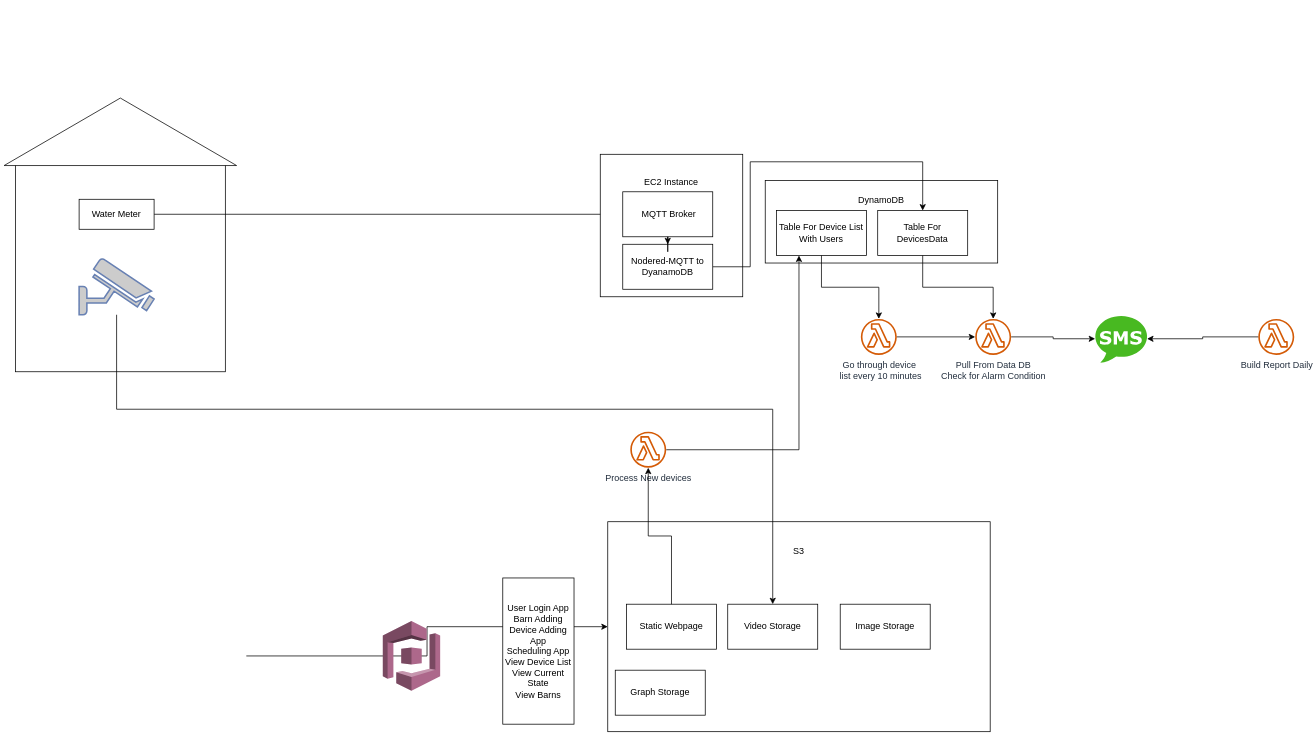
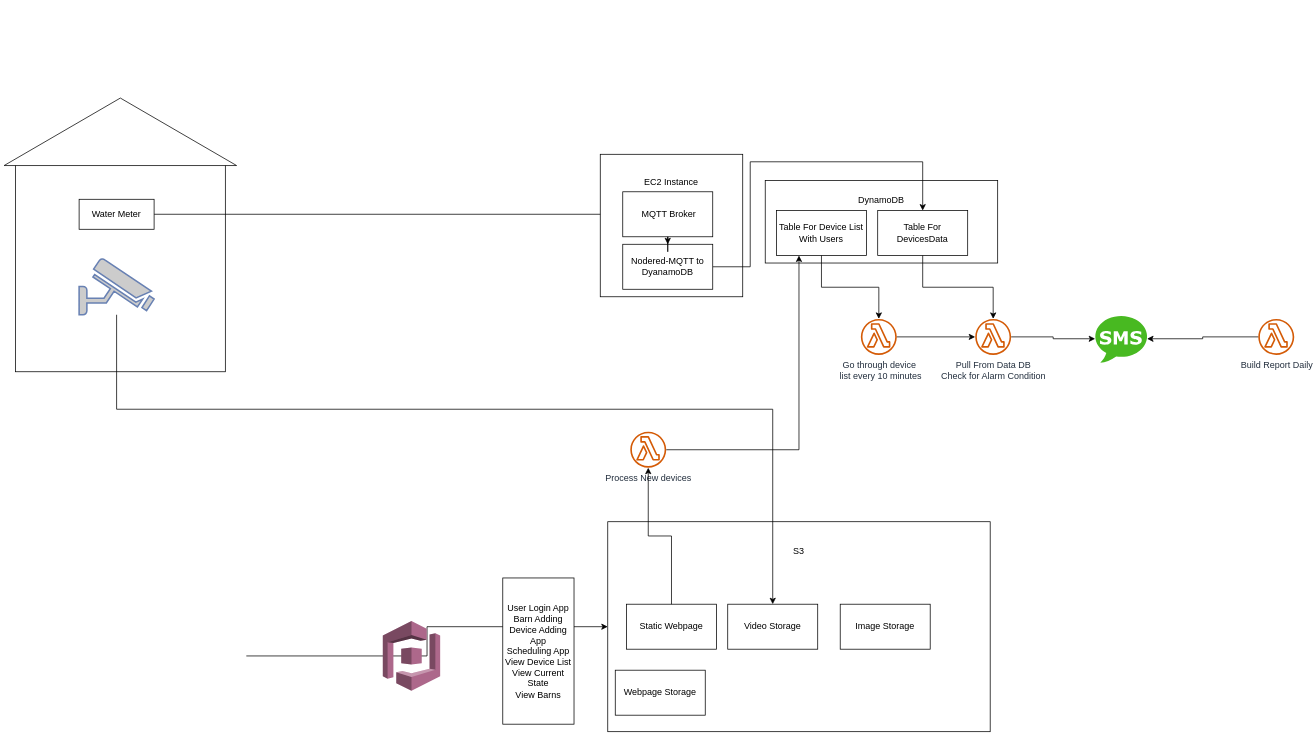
  <mxCell id="0" />
  <mxCell id="1" parent="0" />
  <mxCell id="2" value="" style="group" vertex="1" connectable="0" parent="1"><mxGeometry x="1020" y="240" width="310" height="110" as="geometry" /></mxCell>
  <mxCell id="3" value="DynamoDB&lt;br&gt;&lt;br&gt;&lt;br&gt;&lt;br&gt;&lt;br&gt;" style="rounded=0;whiteSpace=wrap;html=1;" vertex="1" parent="2"><mxGeometry width="310" height="110" as="geometry" /></mxCell>
  <mxCell id="4" value="Table For Device List&lt;br&gt;With Users" style="rounded=0;whiteSpace=wrap;html=1;" vertex="1" parent="2"><mxGeometry x="15" y="40" width="120" height="60" as="geometry" /></mxCell>
  <mxCell id="5" value="Table For DevicesData" style="rounded=0;whiteSpace=wrap;html=1;" vertex="1" parent="2"><mxGeometry x="150" y="40" width="120" height="60" as="geometry" /></mxCell>
  <mxCell id="6" value="" style="whiteSpace=wrap;html=1;aspect=fixed;" vertex="1" parent="1"><mxGeometry x="20" y="215" width="280" height="280" as="geometry" /></mxCell>
  <mxCell id="7" value="" style="triangle;whiteSpace=wrap;html=1;rotation=-90;" vertex="1" parent="1"><mxGeometry x="115" y="20" width="90" height="310" as="geometry" /></mxCell>
  <mxCell id="8" style="edgeStyle=orthogonalEdgeStyle;rounded=0;orthogonalLoop=1;jettySize=auto;html=1;exitX=1;exitY=0.5;exitDx=0;exitDy=0;entryX=0;entryY=0.5;entryDx=0;entryDy=0;" edge="1" parent="1" source="9" target="23"><mxGeometry relative="1" as="geometry" /></mxCell>
  <mxCell id="9" value="Water Meter" style="rounded=0;whiteSpace=wrap;html=1;" vertex="1" parent="1"><mxGeometry x="105" y="265" width="100" height="40" as="geometry" /></mxCell>
  <mxCell id="10" style="edgeStyle=orthogonalEdgeStyle;rounded=0;orthogonalLoop=1;jettySize=auto;html=1;exitX=1;exitY=0.5;exitDx=0;exitDy=0;entryX=0;entryY=0.5;entryDx=0;entryDy=0;" edge="1" parent="1" source="11" target="13"><mxGeometry relative="1" as="geometry" /></mxCell>
  <mxCell id="11" value="" style="shape=image;html=1;verticalAlign=top;verticalLabelPosition=bottom;labelBackgroundColor=#ffffff;imageAspect=0;aspect=fixed;image=https://cdn0.iconfinder.com/data/icons/google-material-design-3-0/48/ic_face_48px-128.png" vertex="1" parent="1"><mxGeometry x="230" y="825" width="98" height="98" as="geometry" /></mxCell>
  <mxCell id="12" value="" style="group" vertex="1" connectable="0" parent="1"><mxGeometry x="810" y="695" width="510" height="280" as="geometry" /></mxCell>
  <mxCell id="13" value="S3&lt;br&gt;&lt;br&gt;&lt;br&gt;&lt;br&gt;&lt;br&gt;&lt;br&gt;&lt;br&gt;&lt;br&gt;&lt;br&gt;&lt;br&gt;&lt;br&gt;&lt;br&gt;&lt;br&gt;&lt;br&gt;&lt;br&gt;" style="rounded=0;whiteSpace=wrap;html=1;" vertex="1" parent="12"><mxGeometry width="510" height="280" as="geometry" /></mxCell>
  <mxCell id="14" value="Static Webpage" style="rounded=0;whiteSpace=wrap;html=1;" vertex="1" parent="12"><mxGeometry x="25" y="110" width="120" height="60" as="geometry" /></mxCell>
  <mxCell id="15" value="Video Storage" style="rounded=0;whiteSpace=wrap;html=1;" vertex="1" parent="12"><mxGeometry x="160" y="110" width="120" height="60" as="geometry" /></mxCell>
  <mxCell id="16" value="Image Storage" style="rounded=0;whiteSpace=wrap;html=1;" vertex="1" parent="12"><mxGeometry x="310" y="110" width="120" height="60" as="geometry" /></mxCell>
- <mxCell id="17" value="Graph Storage" style="rounded=0;whiteSpace=wrap;html=1;" vertex="1" parent="12"><mxGeometry x="10" y="198" width="120" height="60" as="geometry" /></mxCell>
+ <mxCell id="17" value="Webpage Storage" style="rounded=0;whiteSpace=wrap;html=1;" vertex="1" parent="12"><mxGeometry x="10" y="198" width="120" height="60" as="geometry" /></mxCell>
  <mxCell id="18" value="" style="outlineConnect=0;dashed=0;verticalLabelPosition=bottom;verticalAlign=top;align=center;html=1;shape=mxgraph.aws3.cognito;fillColor=#AD688B;gradientColor=none;" vertex="1" parent="1"><mxGeometry x="510" y="827.5" width="76.5" height="93" as="geometry" /></mxCell>
  <mxCell id="19" value="EC2 Instance&lt;br&gt;&lt;br&gt;&lt;br&gt;&lt;br&gt;&lt;br&gt;&lt;br&gt;&lt;br&gt;&lt;br&gt;&lt;br&gt;" style="whiteSpace=wrap;html=1;aspect=fixed;" vertex="1" parent="1"><mxGeometry x="800" y="205" width="190" height="190" as="geometry" /></mxCell>
  <mxCell id="20" style="edgeStyle=orthogonalEdgeStyle;rounded=0;orthogonalLoop=1;jettySize=auto;html=1;entryX=0.5;entryY=0;entryDx=0;entryDy=0;" edge="1" parent="1" source="21" target="5"><mxGeometry relative="1" as="geometry"><Array as="points"><mxPoint x="1000" y="355" /><mxPoint x="1000" y="215" /><mxPoint x="1230" y="215" /></Array></mxGeometry></mxCell>
  <mxCell id="21" value="Nodered-MQTT to DyanamoDB" style="rounded=0;whiteSpace=wrap;html=1;" vertex="1" parent="1"><mxGeometry x="830" y="325" width="120" height="60" as="geometry" /></mxCell>
  <mxCell id="22" style="edgeStyle=orthogonalEdgeStyle;rounded=0;orthogonalLoop=1;jettySize=auto;html=1;exitX=0.5;exitY=1;exitDx=0;exitDy=0;" edge="1" parent="1" source="23" target="21"><mxGeometry relative="1" as="geometry" /></mxCell>
  <mxCell id="23" value="&amp;nbsp;MQTT Broker" style="rounded=0;whiteSpace=wrap;html=1;" vertex="1" parent="1"><mxGeometry x="830" y="255" width="120" height="60" as="geometry" /></mxCell>
  <mxCell id="24" style="edgeStyle=orthogonalEdgeStyle;rounded=0;orthogonalLoop=1;jettySize=auto;html=1;" edge="1" parent="1" source="25" target="32"><mxGeometry relative="1" as="geometry" /></mxCell>
  <mxCell id="25" value="Pull From Data DB&lt;br&gt;Check for Alarm Condition" style="sketch=0;outlineConnect=0;fontColor=#232F3E;gradientColor=none;fillColor=#D45B07;strokeColor=none;dashed=0;verticalLabelPosition=bottom;verticalAlign=top;align=center;html=1;fontSize=12;fontStyle=0;aspect=fixed;pointerEvents=1;shape=mxgraph.aws4.lambda_function;" vertex="1" parent="1"><mxGeometry x="1300" y="424.5" width="48" height="48" as="geometry" /></mxCell>
  <mxCell id="26" value="" style="group" vertex="1" connectable="0" parent="1"><mxGeometry x="1140" y="424.5" width="55.5" height="53" as="geometry" /></mxCell>
  <mxCell id="27" value="Go through device&lt;br&gt;&amp;nbsp;list every 10 minutes" style="sketch=0;outlineConnect=0;fontColor=#232F3E;gradientColor=none;fillColor=#D45B07;strokeColor=none;dashed=0;verticalLabelPosition=bottom;verticalAlign=top;align=center;html=1;fontSize=12;fontStyle=0;aspect=fixed;pointerEvents=1;shape=mxgraph.aws4.lambda_function;" vertex="1" parent="26"><mxGeometry x="7.5" width="48" height="48" as="geometry" /></mxCell>
  <mxCell id="28" value="" style="shape=image;html=1;verticalAlign=top;verticalLabelPosition=bottom;labelBackgroundColor=#ffffff;imageAspect=0;aspect=fixed;image=https://cdn1.iconfinder.com/data/icons/CrystalClear/16x16/actions/recur.png" vertex="1" parent="26"><mxGeometry y="28" width="25" height="25" as="geometry" /></mxCell>
  <mxCell id="29" style="edgeStyle=orthogonalEdgeStyle;rounded=0;orthogonalLoop=1;jettySize=auto;html=1;" edge="1" parent="1" source="27" target="25"><mxGeometry relative="1" as="geometry" /></mxCell>
  <mxCell id="30" style="edgeStyle=orthogonalEdgeStyle;rounded=0;orthogonalLoop=1;jettySize=auto;html=1;exitX=0.5;exitY=1;exitDx=0;exitDy=0;" edge="1" parent="1" source="5" target="25"><mxGeometry relative="1" as="geometry" /></mxCell>
  <mxCell id="31" style="edgeStyle=orthogonalEdgeStyle;rounded=0;orthogonalLoop=1;jettySize=auto;html=1;exitX=0.5;exitY=1;exitDx=0;exitDy=0;" edge="1" parent="1" source="4" target="27"><mxGeometry relative="1" as="geometry" /></mxCell>
  <mxCell id="32" value="" style="dashed=0;outlineConnect=0;html=1;align=center;labelPosition=center;verticalLabelPosition=bottom;verticalAlign=top;shape=mxgraph.weblogos.sms;fillColor=#48B921;strokeColor=none" vertex="1" parent="1"><mxGeometry x="1460" y="419" width="69.2" height="64" as="geometry" /></mxCell>
  <mxCell id="33" style="edgeStyle=orthogonalEdgeStyle;rounded=0;orthogonalLoop=1;jettySize=auto;html=1;entryX=0.5;entryY=0;entryDx=0;entryDy=0;" edge="1" parent="1" source="34" target="15"><mxGeometry relative="1" as="geometry"><Array as="points"><mxPoint x="155" y="545" /><mxPoint x="1030" y="545" /></Array></mxGeometry></mxCell>
  <mxCell id="34" value="" style="fontColor=#0066CC;verticalAlign=top;verticalLabelPosition=bottom;labelPosition=center;align=center;html=1;outlineConnect=0;fillColor=#CCCCCC;strokeColor=#6881B3;gradientColor=none;gradientDirection=north;strokeWidth=2;shape=mxgraph.networks.security_camera;" vertex="1" parent="1"><mxGeometry x="105" y="344" width="100" height="75" as="geometry" /></mxCell>
  <mxCell id="35" value="" style="group" vertex="1" connectable="0" parent="1"><mxGeometry x="1670" y="424.5" width="55.5" height="53" as="geometry" /></mxCell>
  <mxCell id="36" value="Build Report Daily" style="sketch=0;outlineConnect=0;fontColor=#232F3E;gradientColor=none;fillColor=#D45B07;strokeColor=none;dashed=0;verticalLabelPosition=bottom;verticalAlign=top;align=center;html=1;fontSize=12;fontStyle=0;aspect=fixed;pointerEvents=1;shape=mxgraph.aws4.lambda_function;" vertex="1" parent="35"><mxGeometry x="7.5" width="48" height="48" as="geometry" /></mxCell>
  <mxCell id="37" value="" style="shape=image;html=1;verticalAlign=top;verticalLabelPosition=bottom;labelBackgroundColor=#ffffff;imageAspect=0;aspect=fixed;image=https://cdn1.iconfinder.com/data/icons/CrystalClear/16x16/actions/recur.png" vertex="1" parent="35"><mxGeometry y="28" width="25" height="25" as="geometry" /></mxCell>
  <mxCell id="38" style="edgeStyle=orthogonalEdgeStyle;rounded=0;orthogonalLoop=1;jettySize=auto;html=1;" edge="1" parent="1" source="36" target="32"><mxGeometry relative="1" as="geometry" /></mxCell>
  <mxCell id="39" style="edgeStyle=orthogonalEdgeStyle;rounded=0;orthogonalLoop=1;jettySize=auto;html=1;entryX=0.25;entryY=1;entryDx=0;entryDy=0;" edge="1" parent="1" source="40" target="4"><mxGeometry relative="1" as="geometry" /></mxCell>
  <mxCell id="40" value="Process New devices" style="sketch=0;outlineConnect=0;fontColor=#232F3E;gradientColor=none;fillColor=#D45B07;strokeColor=none;dashed=0;verticalLabelPosition=bottom;verticalAlign=top;align=center;html=1;fontSize=12;fontStyle=0;aspect=fixed;pointerEvents=1;shape=mxgraph.aws4.lambda_function;" vertex="1" parent="1"><mxGeometry x="840" y="575" width="48" height="48" as="geometry" /></mxCell>
  <mxCell id="41" style="edgeStyle=orthogonalEdgeStyle;rounded=0;orthogonalLoop=1;jettySize=auto;html=1;exitX=0.5;exitY=0;exitDx=0;exitDy=0;" edge="1" parent="1" source="14" target="40"><mxGeometry relative="1" as="geometry" /></mxCell>
  <mxCell id="42" value="User Login App&lt;br&gt;Barn Adding&lt;br&gt;Device Adding App&lt;br&gt;Scheduling App&lt;br&gt;View Device List&lt;br&gt;View Current State&lt;br&gt;View Barns" style="rounded=0;whiteSpace=wrap;html=1;" vertex="1" parent="1"><mxGeometry x="670" y="770" width="95" height="195" as="geometry" /></mxCell>
